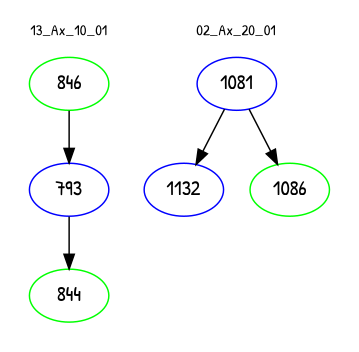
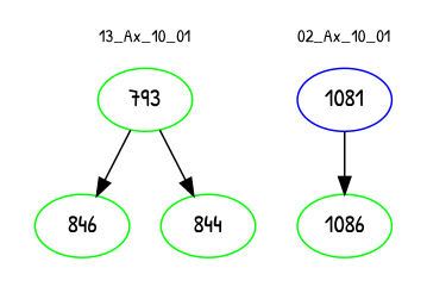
  digraph {
    fontname="Patrick Hand"
    node [color=green fontname="Patrick Hand"]
    edge [color=black fontname="Patrick Hand"]
-   n1 [color=blue label=793]
+   n1 [label=793]
    n2 [label=846]
    n3 [label=844]
    n4 [color=blue label=1081]
-   n5 [color=blue label=1132]
    n6 [label=1086]
    subgraph cluster_1 {
      color=white
      fontsize=10
      label="13_Ax_10_01"
      n1
      n2
      n3
    }
    subgraph cluster_2 {
      color=white
      fontsize=10
-     label="02_Ax_20_01"
+     label="02_Ax_10_01"
      n4
-     n5
      n6
    }
-   n2 -> n1
+   n1 -> n2
    n1 -> n3
-   n4 -> n5
    n4 -> n6
  }
